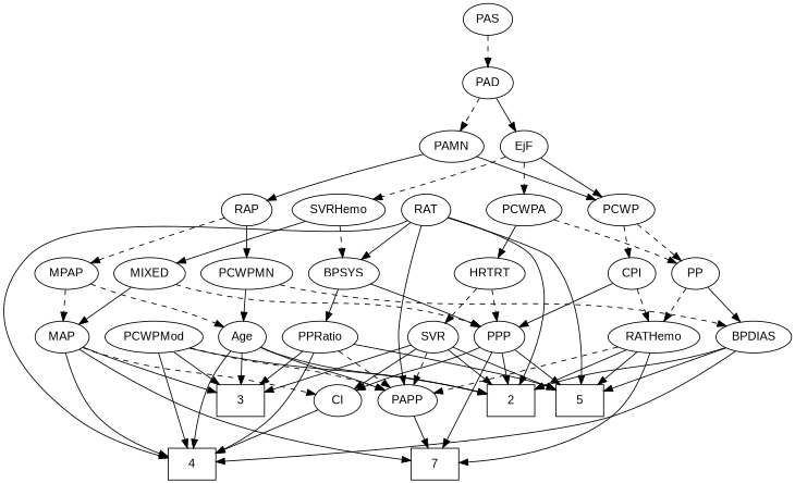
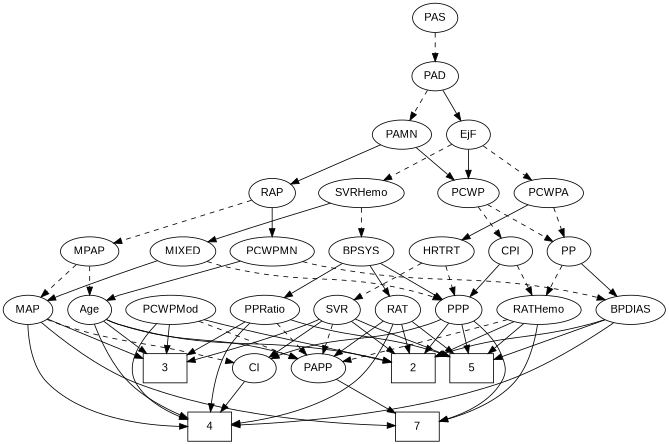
  strict digraph {
    fontname="Liberation Sans"
    node [fontname="Liberation Sans"]
    edge [fontname="Liberation Sans" style=solid]
    n1 [height=0.5 label=7 shape=box width=0.75]
    2 [height=0.5 shape=box width=0.75]
    3 [height=0.5 shape=box width=0.75]
    4 [height=0.5 shape=box width=0.75]
    5 [height=0.5 shape=box width=0.75]
    Age [height=0.5 width=0.75]
    PAPP [height=0.5 width=0.88464]
    EjF [height=0.5 width=0.75]
    PCWPA [height=0.5 width=1.1555]
    SVRHemo [height=0.5 width=1.3902]
    PCWP [height=0.5 width=0.97491]
    PP [height=0.5 width=0.75]
    HRTRT [height=0.5 width=1.1013]
    MIXED [height=0.5 width=1.1193]
    BPSYS [height=0.5 width=1.0471]
    CPI [height=0.5 width=0.75]
    BPDIAS [height=0.5 width=1.1735]
    RATHemo [height=0.5 width=1.3721]
    PPP [height=0.5 width=0.75]
    SVR [height=0.5 width=0.77632]
    MAP [height=0.5 width=0.84854]
    RAT [height=0.5 width=0.75827]
    PPRatio [height=0.5 width=1.1013]
    RAP [height=0.5 width=0.77632]
    MPAP [height=0.5 width=0.97491]
    PCWPMN [height=0.5 width=1.3902]
    CI [height=0.5 width=0.75]
    PAD [height=0.5 width=0.79437]
    PAMN [height=0.5 width=1.011]
    PCWPMod [height=0.5 width=1.4443]
    PAS [height=0.5 width=0.75]
    Age -> 2
    Age -> 3
    Age -> 4
    Age -> PAPP
    PAPP -> n1
    EjF -> PCWPA [style=dashed]
    EjF -> SVRHemo [style=dashed]
    EjF -> PCWP
    PCWPA -> PP [style=dashed]
    PCWPA -> HRTRT
    SVRHemo -> MIXED
    SVRHemo -> BPSYS [style=dashed]
    PCWP -> PP [style=dashed]
    PCWP -> CPI [style=dashed]
    PP -> BPDIAS
    PP -> RATHemo [style=dashed]
    HRTRT -> PPP [style=dashed]
    HRTRT -> SVR [style=dashed]
    MIXED -> PPP [style=dashed]
    MIXED -> MAP
    BPSYS -> PPP
-   RAT -> BPSYS
+   BPSYS -> RAT
    BPSYS -> PPRatio
    CPI -> RATHemo [style=dashed]
    CPI -> PPP
    BPDIAS -> 2
    BPDIAS -> 4
    BPDIAS -> 5
    RATHemo -> n1
    RATHemo -> 2
    RATHemo -> 5
    RATHemo -> PAPP [style=dashed]
    PPP -> n1
    PPP -> 2
    PPP -> 5
    PPP -> CI
    SVR -> 2
    SVR -> 3
    SVR -> 5
    SVR -> PAPP [style=dashed]
    SVR -> CI
    MAP -> n1
    MAP -> 3
    MAP -> 4
    MAP -> CI [style=dashed]
    RAT -> 2
    RAT -> 4
    RAT -> 5
    RAT -> PAPP
    PPRatio -> 3
    PPRatio -> 4
    PPRatio -> 5
    PPRatio -> PAPP [style=dashed]
    RAP -> MPAP [style=dashed]
    RAP -> PCWPMN
    MPAP -> Age [style=dashed]
    MPAP -> MAP [style=dashed]
    PCWPMN -> Age
    PCWPMN -> BPDIAS [style=dashed]
    CI -> 4
    PAD -> EjF
    PAD -> PAMN [style=dashed]
    PAMN -> PCWP
    PAMN -> RAP
    PCWPMod -> 2
    PCWPMod -> 3
    PCWPMod -> 4
    PCWPMod -> PAPP [style=dashed]
    PAS -> PAD [style=dashed]
  }
